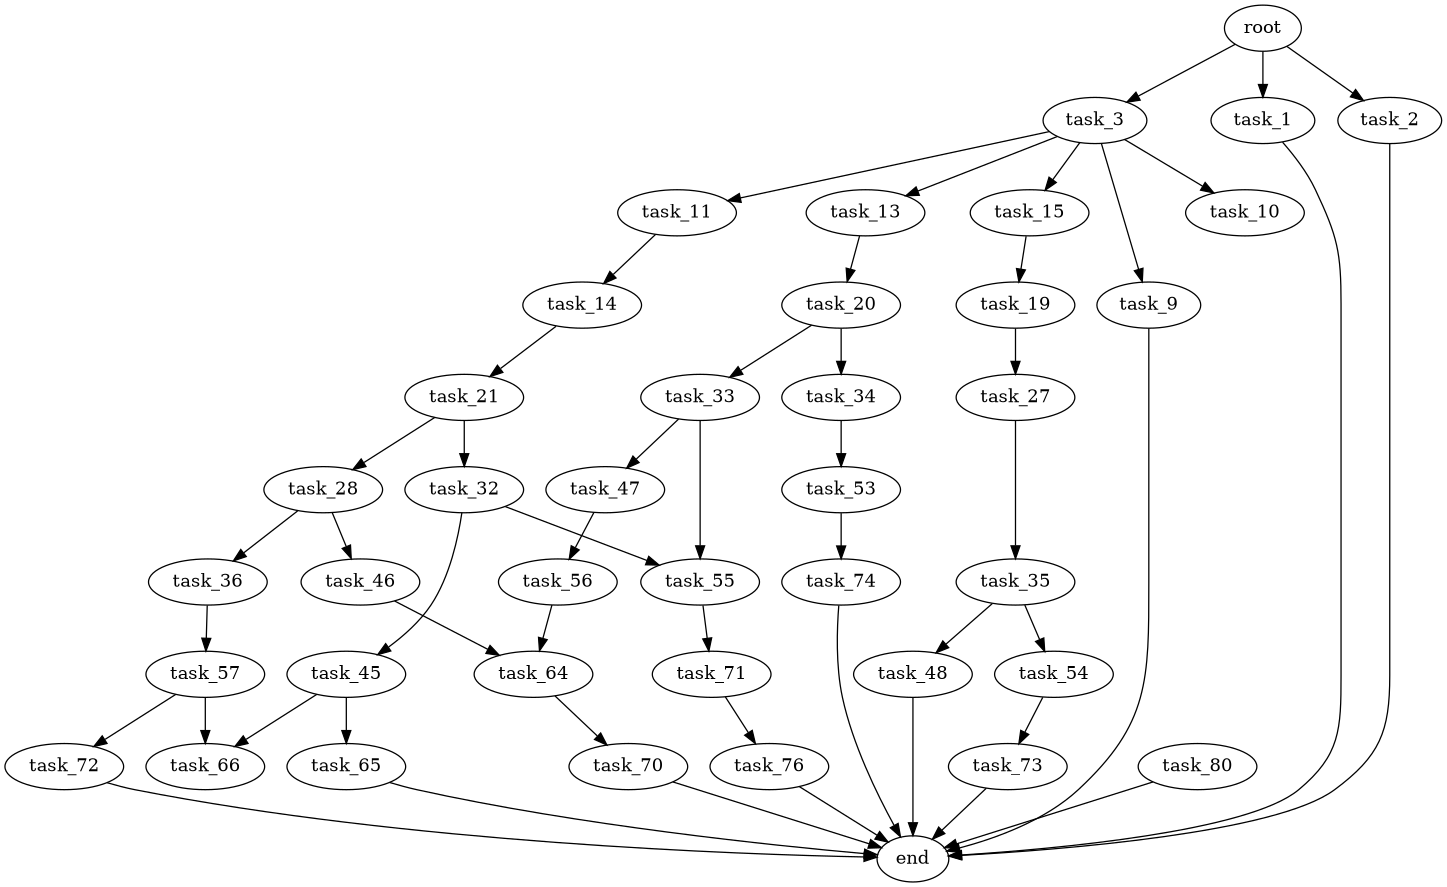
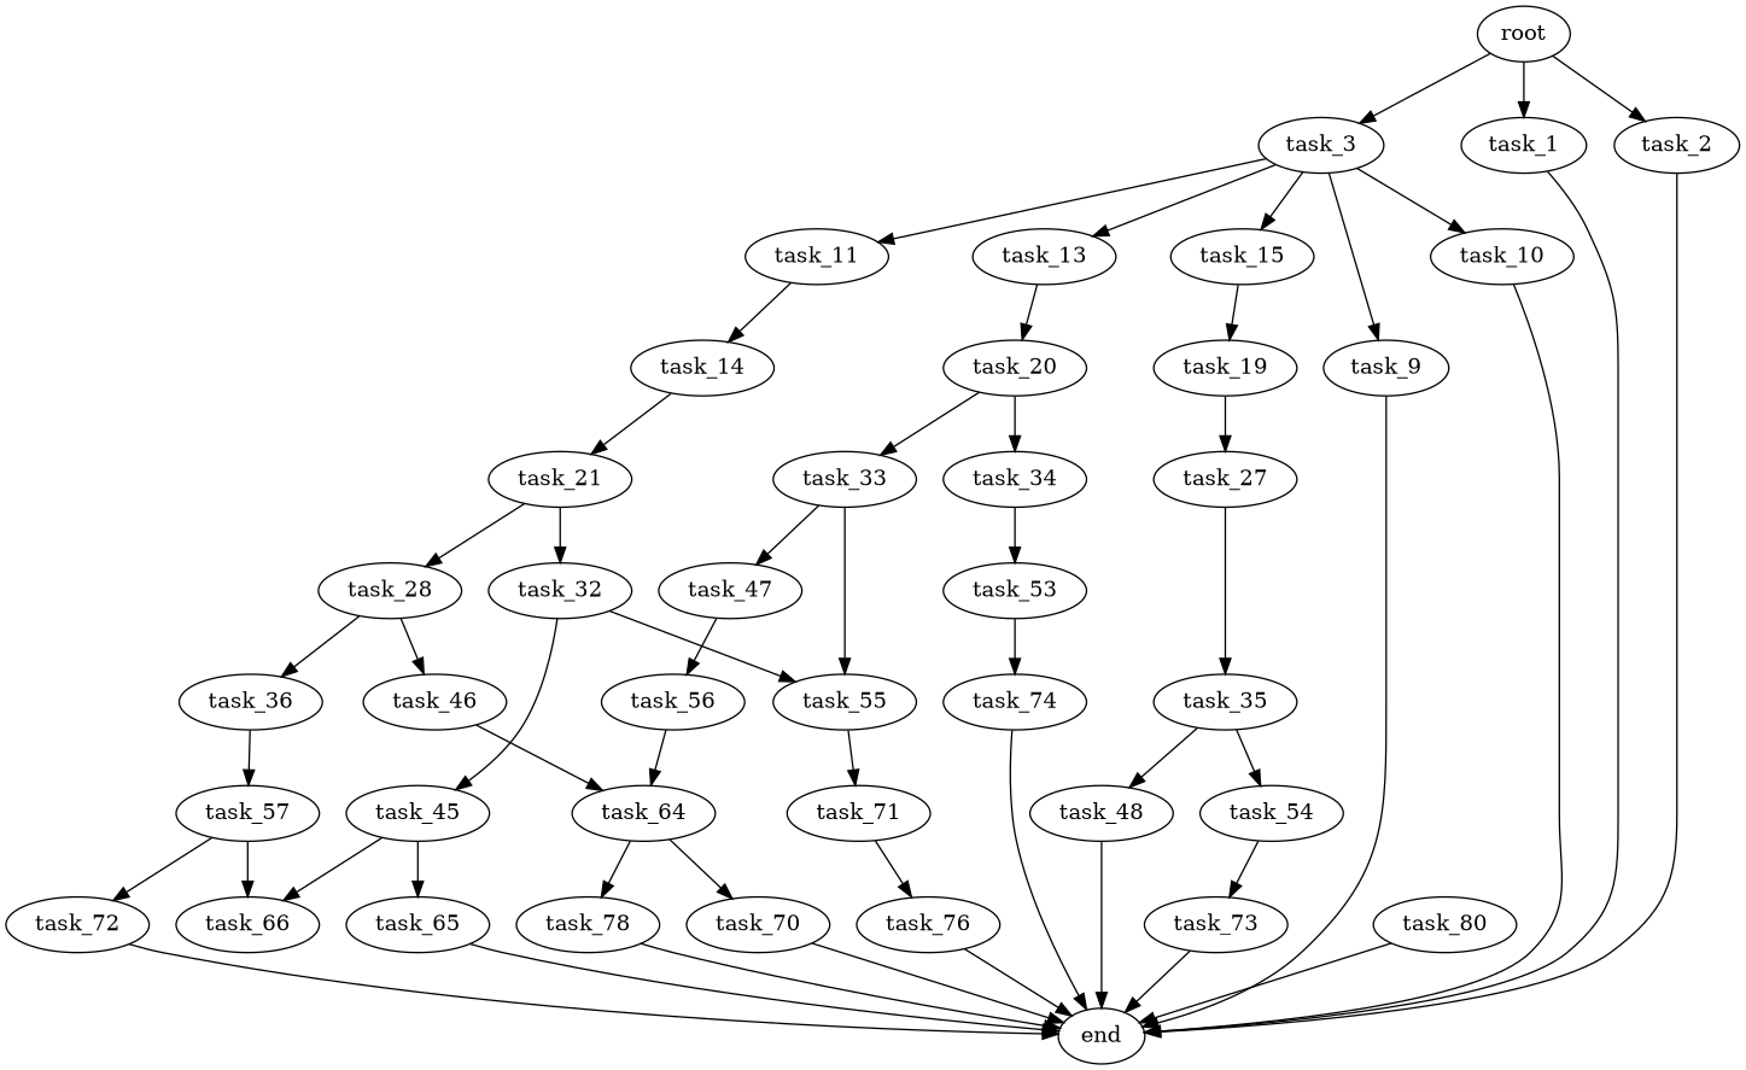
  digraph {
    root
    task_1
    task_2
    task_3
    end
    task_9
    task_10
    task_11
    task_13
    task_15
    task_14
    task_20
    task_19
    task_21
    task_33
    task_34
    task_27
    task_28
    task_32
    task_55
    task_47
    task_53
    task_36
    task_46
    task_45
    task_35
    task_48
    task_54
    task_71
    task_56
    task_74
    task_57
    task_64
    task_65
    task_66
    task_73
    task_72
    task_70
+   task_78
    task_76
    task_80
    root -> task_1
    root -> task_2
    root -> task_3
    task_1 -> end
    task_2 -> end
    task_3 -> task_9
    task_3 -> task_10
    task_3 -> task_11
    task_3 -> task_13
    task_3 -> task_15
    task_9 -> end
+   task_10 -> end
    task_11 -> task_14
    task_13 -> task_20
    task_15 -> task_19
    task_14 -> task_21
    task_20 -> task_33
    task_20 -> task_34
    task_19 -> task_27
    task_21 -> task_28
    task_21 -> task_32
    task_33 -> task_55
    task_33 -> task_47
    task_34 -> task_53
    task_27 -> task_35
    task_28 -> task_36
    task_28 -> task_46
    task_32 -> task_55
    task_32 -> task_45
    task_55 -> task_71
    task_47 -> task_56
    task_53 -> task_74
    task_36 -> task_57
    task_46 -> task_64
    task_45 -> task_65
    task_45 -> task_66
    task_35 -> task_48
    task_35 -> task_54
    task_48 -> end
    task_54 -> task_73
    task_71 -> task_76
    task_56 -> task_64
    task_74 -> end
    task_57 -> task_66
    task_57 -> task_72
    task_64 -> task_70
+   task_64 -> task_78
    task_65 -> end
    task_73 -> end
    task_72 -> end
    task_70 -> end
+   task_78 -> end
    task_76 -> end
    task_80 -> end
  }
